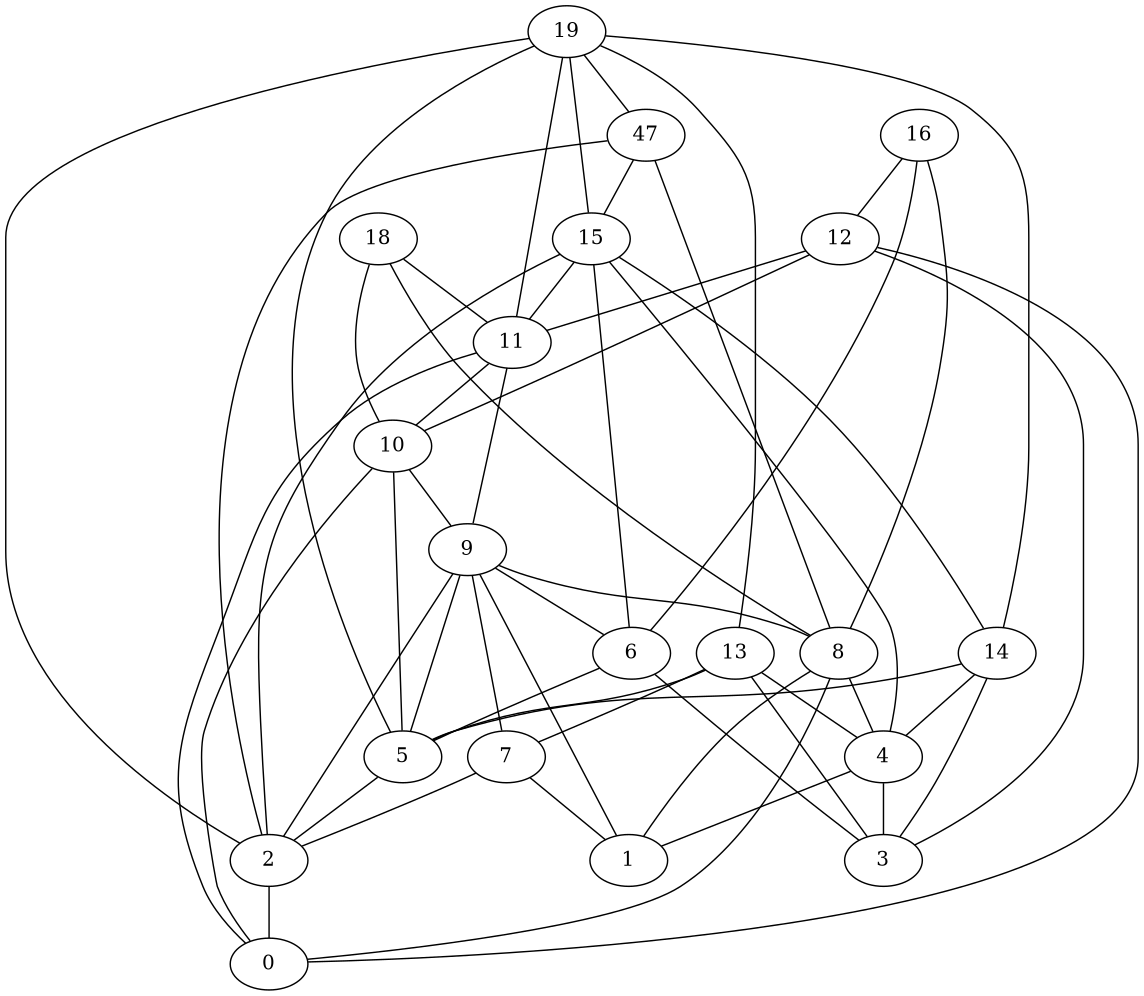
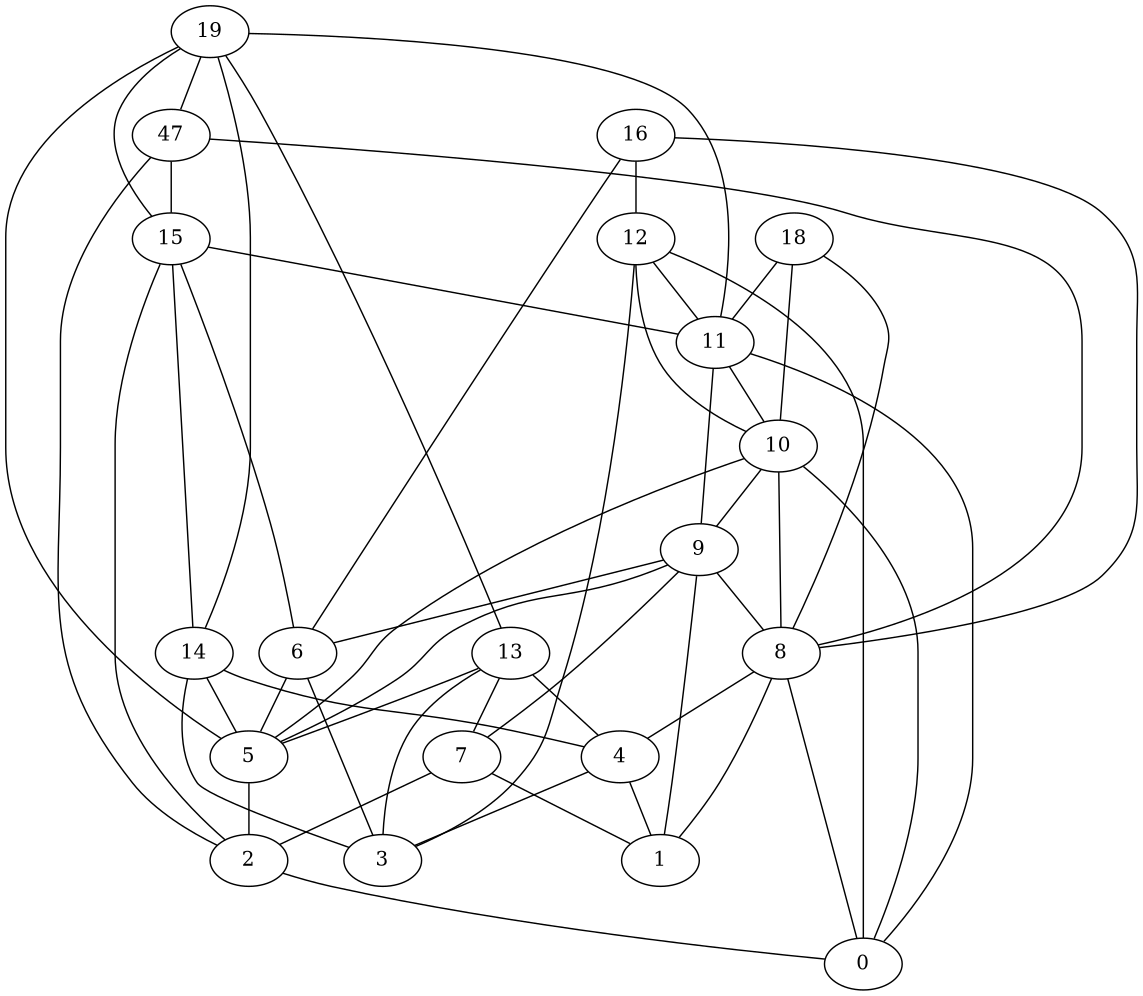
  digraph {
    edge [color=black dir=none]
    n1 [label=47]
    2
    15
    8
    0
    6
    11
    4
    14
    1
    16
    12
    5
    3
    10
    9
    7
    13
    18
    19
    subgraph sub_1 {
      n1
      2
      15
      8
      0
      6
      11
      4
      14
      1
      16
      12
      5
      3
      10
      9
      7
      13
      18
      19
    }
    n1 -> 2
    n1 -> 15
    n1 -> 8
    2 -> 0
    15 -> 2
    15 -> 6
    15 -> 11
-   15 -> 4
    15 -> 14
    8 -> 0
    8 -> 4
    8 -> 1
    6 -> 5
    6 -> 3
    11 -> 0
    11 -> 10
    11 -> 9
    4 -> 1
    4 -> 3
    14 -> 4
    14 -> 5
    14 -> 3
    16 -> 8
    16 -> 6
    16 -> 12
    12 -> 0
    12 -> 11
    12 -> 3
    12 -> 10
    5 -> 2
+   10 -> 8
    10 -> 0
    10 -> 5
    10 -> 9
-   9 -> 2
    9 -> 8
    9 -> 6
    9 -> 1
    9 -> 5
    9 -> 7
    7 -> 2
    7 -> 1
    13 -> 4
    13 -> 5
    13 -> 3
    13 -> 7
    18 -> 8
    18 -> 11
    18 -> 10
    19 -> n1
-   19 -> 2
    19 -> 15
    19 -> 11
    19 -> 14
    19 -> 5
    19 -> 13
  }
